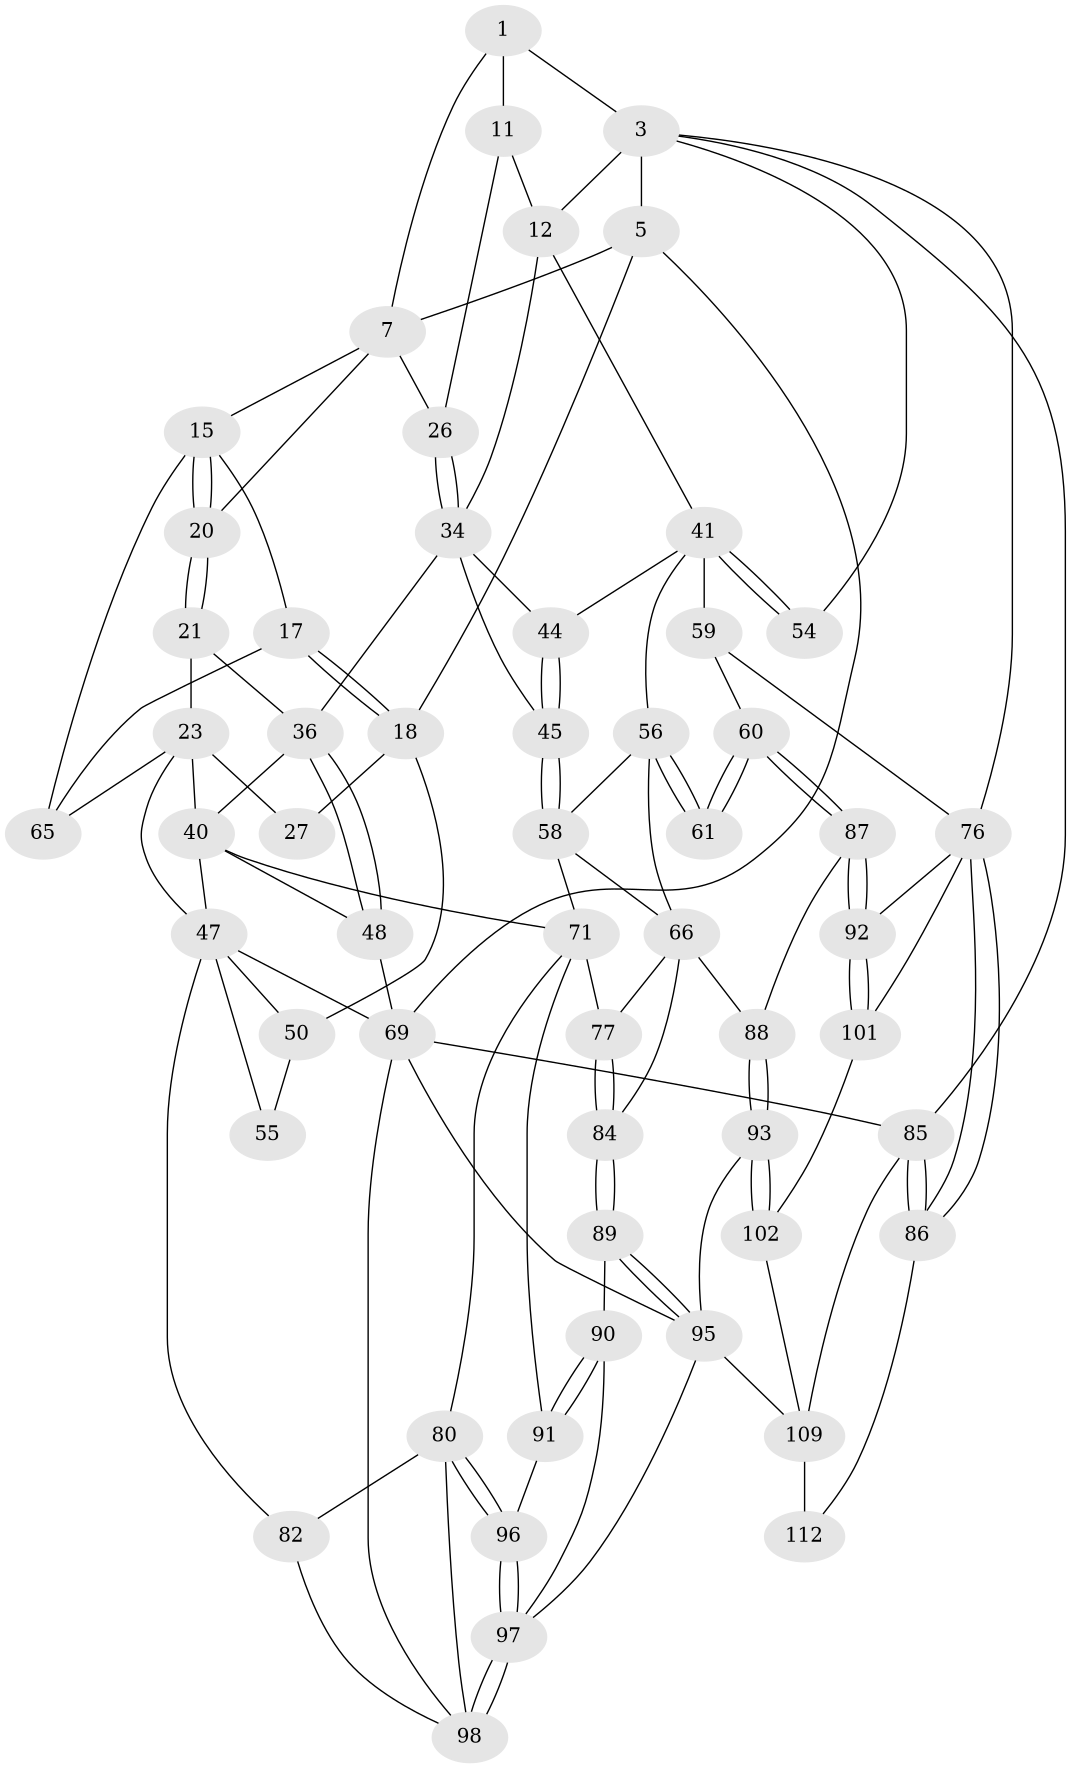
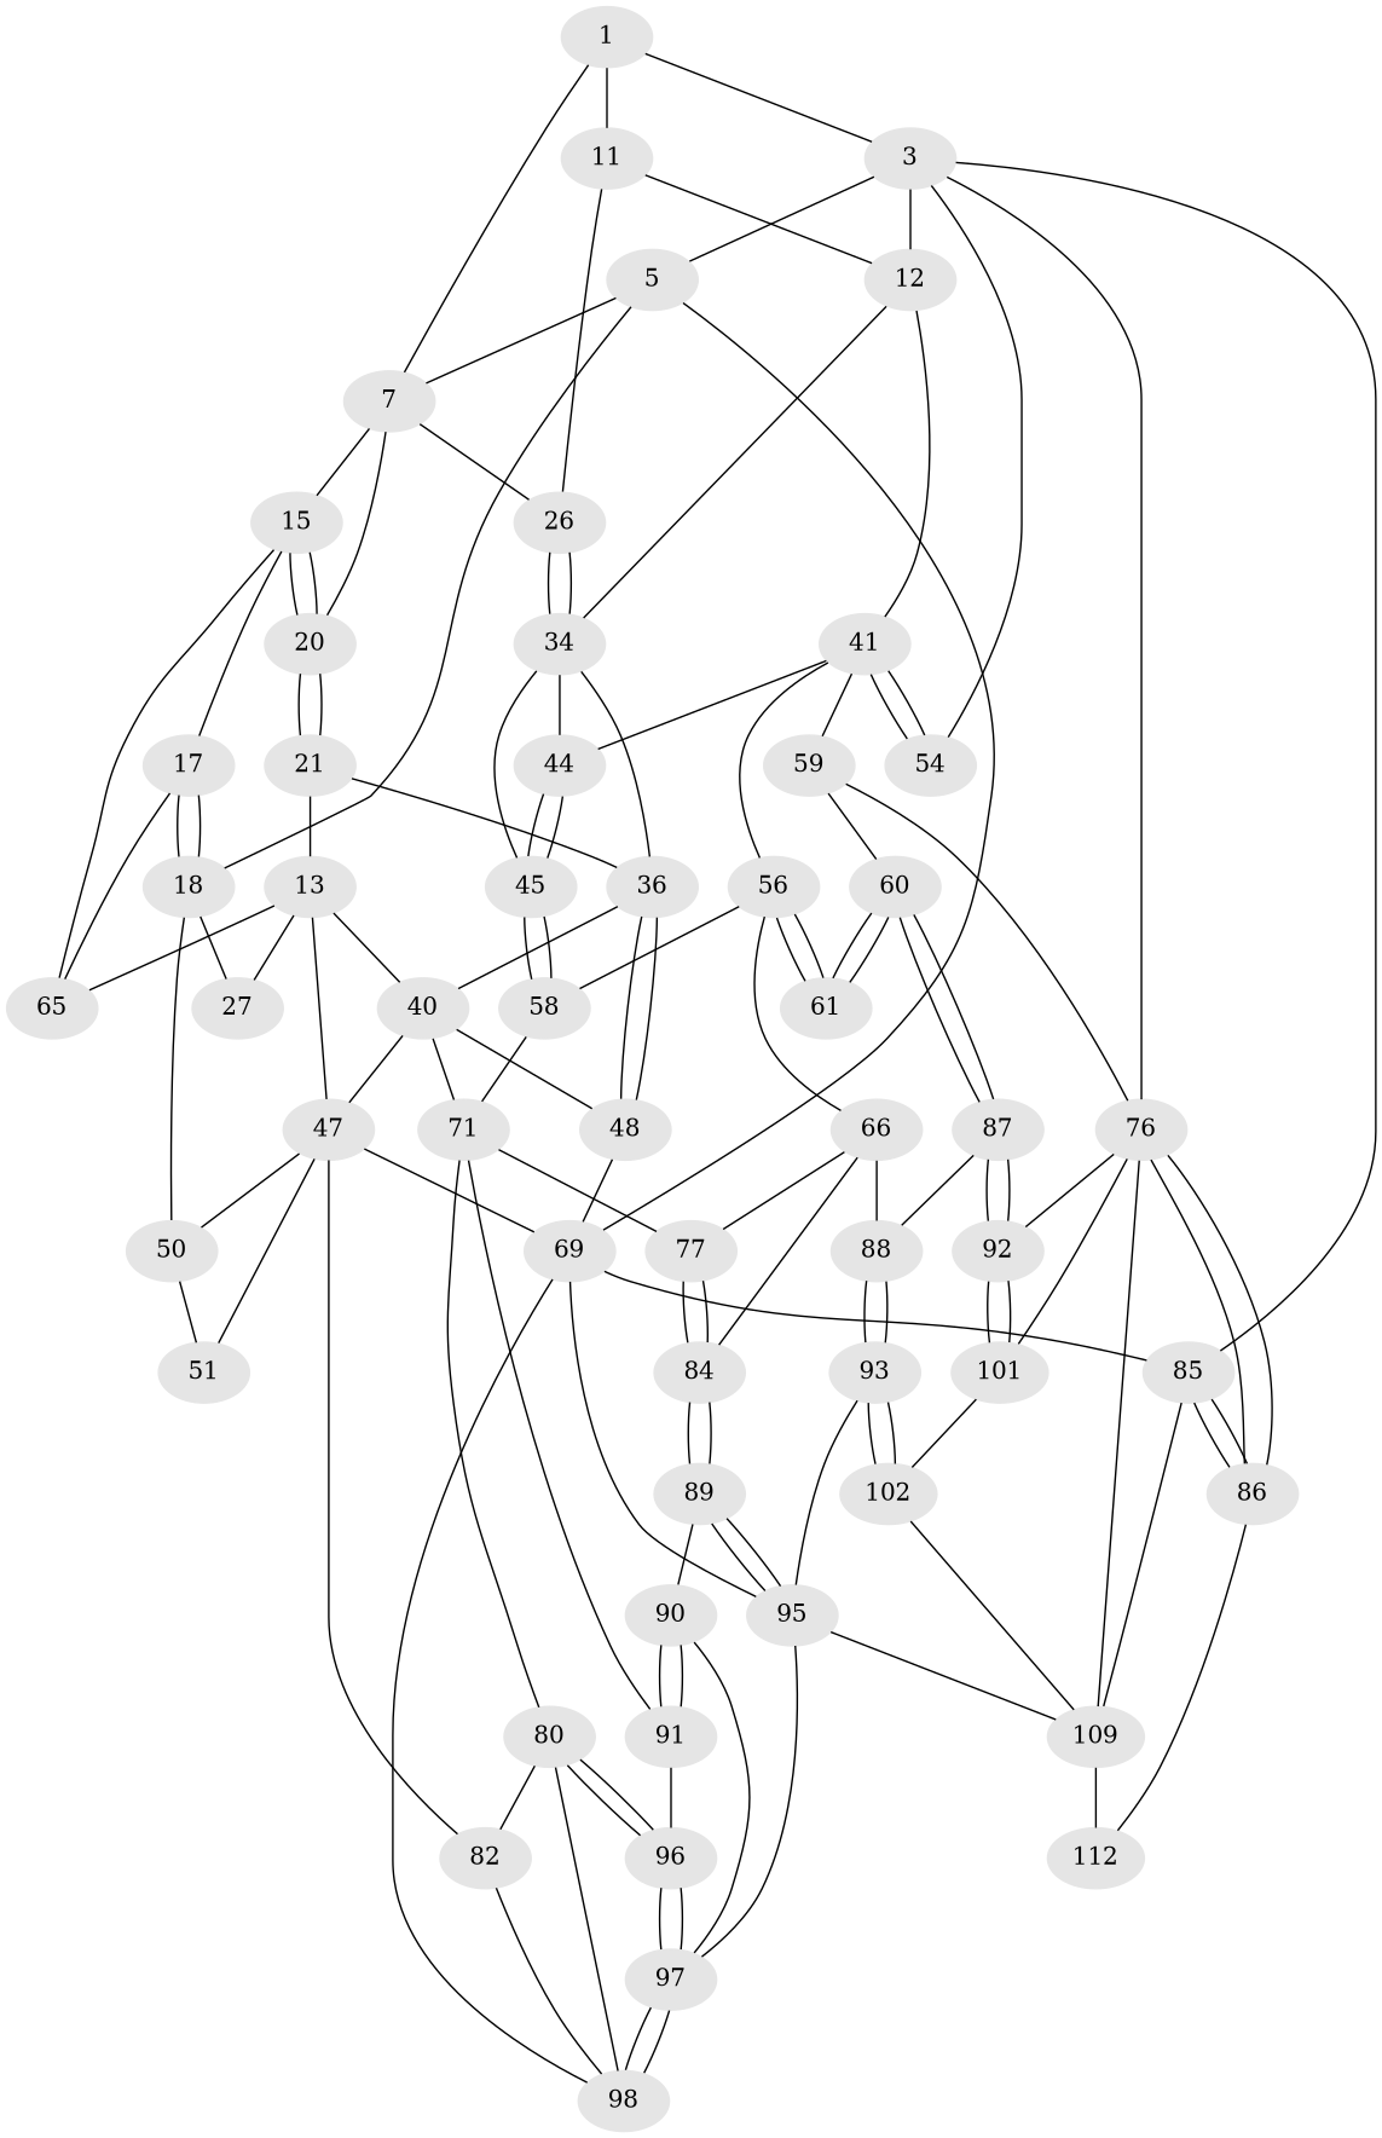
  graph {
    node [color=gray90 style=filled]
    1 [super="+2+6"]
    3 [super="+4"]
    7 [super="+8+19"]
    11 [super="+14"]
    5 [super="+10"]
    12 [super="+13+29"]
    54
    76 [super="+77"]
    85
    15 [super="+16"]
    20
    26
    18 [super="+28"]
    69 [super="+70"]
    34 [super="+38+35"]
    41 [super="+42"]
    86
    92
    101
    109 [super="+111+110"]
    27 [super="+33"]
    50
    95 [super="+106"]
    98 [super="+99"]
    17
    n26 [label=65]
    21 [super="+22"]
    36 [super="+37"]
    44
    45
    56 [super="+57"]
    59
-   51 [label=55]
-   23 [super="+31+24"]
+   51
+   23 [super="+31+24" label=13]
    40 [super="+46"]
    47 [super="+52"]
    48
    71 [super="+72"]
    82
    58 [super="+62"]
    n41 [label=77]
    80 [super="+81"]
    91
    61
    66 [super="+67+83"]
    60
    84
    88
    87
    89
    93 [super="+94"]
    97 [super="+104"]
    96
    112
    102 [super="+108"]
    90
    1 -- 3
    1 -- 7
    1 -- 11 [weight=2]
    3 -- 5
    3 -- 12 [weight=2]
    3 -- 54
    3 -- 76
    3 -- 85
    7 -- 15
    7 -- 20
    7 -- 26
    11 -- 12
    11 -- 26
    5 -- 7 [weight=2]
    5 -- 18
    5 -- 69
    12 -- 34
    12 -- 41
    76 -- 86
    76 -- 86
    76 -- 92
    76 -- 101
+   76 -- 109
    85 -- 86
    85 -- 86
    85 -- 109
    15 -- 20
    15 -- 20
    15 -- 17
    15 -- n26
    20 -- 21
    20 -- 21
    26 -- 34
    26 -- 34
    18 -- 27
    18 -- 50
    69 -- 85
    69 -- 95
    69 -- 98
    34 -- 36
    34 -- 44
    34 -- 45
    41 -- 54 [weight=2]
    41 -- 54
    41 -- 44
    41 -- 56
    41 -- 59
    86 -- 112
    92 -- 101
    92 -- 101
    101 -- 102
    109 -- 112 [weight=2]
    50 -- 51
    95 -- 109
    95 -- 97
    17 -- 18
    17 -- 18
    17 -- n26
    21 -- 36
    21 -- 23 [weight=2]
    36 -- 40
    36 -- 48
    36 -- 48
    44 -- 45
    44 -- 45
    45 -- 58
    45 -- 58
    56 -- 58
    56 -- 61 [weight=2]
    56 -- 61
    56 -- 66
    59 -- 76
    59 -- 60
    23 -- 27 [weight=2]
    23 -- n26
    23 -- 40
    23 -- 47
    40 -- 47
    40 -- 48
    40 -- 71 [weight=2]
    47 -- 69
    47 -- 50
    47 -- 51
    47 -- 82
    48 -- 69
    71 -- n41
    71 -- 80
    71 -- 91
    82 -- 98
    58 -- 71
-   58 -- 66
    n41 -- 84
    n41 -- 84
    80 -- 98
    80 -- 82
    80 -- 96
    80 -- 96
    91 -- 96
    66 -- n41
    66 -- 84
    66 -- 88
    60 -- 61
    60 -- 61
    60 -- 87
    60 -- 87
    84 -- 89
    84 -- 89
    88 -- 93
    88 -- 93
    87 -- 92
    87 -- 92
    87 -- 88
    89 -- 95
    89 -- 95
    89 -- 90
    93 -- 95
    93 -- 102 [weight=2]
    93 -- 102
    97 -- 98 [weight=2]
    97 -- 98
    96 -- 97
    96 -- 97
    102 -- 109
    90 -- 91
    90 -- 91
    90 -- 97
  }
